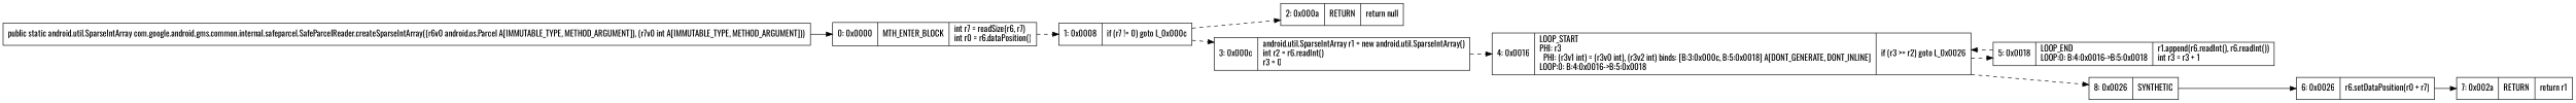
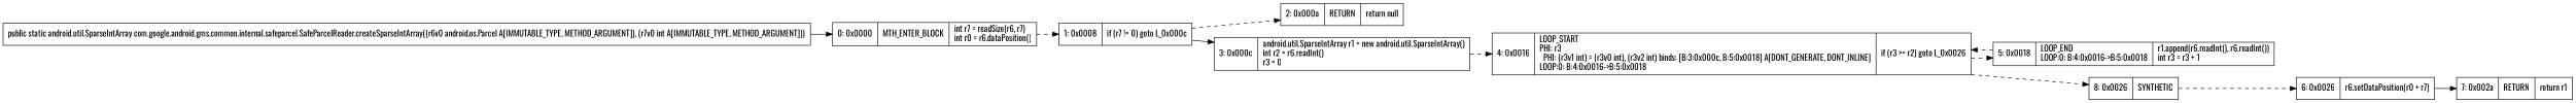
  digraph {
    fontname=Oswald
    rankdir=LR
    node [fontname=Oswald shape=record]
    edge [fontname=Oswald style=dashed]
    n1 [label="{0\:\ 0x0000|MTH_ENTER_BLOCK\l|int r7 = readSize(r6, r7)\lint r0 = r6.dataPosition()\l}"]
    n2 [label="{1\:\ 0x0008|if (r7 != 0) goto L_0x000c\l}"]
    n3 [label="{2\:\ 0x000a|RETURN\l|return null\l}"]
    n4 [label="{3\:\ 0x000c|android.util.SparseIntArray r1 = new android.util.SparseIntArray()\lint r2 = r6.readInt()\lr3 = 0\l}"]
    n5 [label="{4\:\ 0x0016|LOOP_START\lPHI: r3 \l  PHI: (r3v1 int) = (r3v0 int), (r3v2 int) binds: [B:3:0x000c, B:5:0x0018] A[DONT_GENERATE, DONT_INLINE]\lLOOP:0: B:4:0x0016\-\>B:5:0x0018\l|if (r3 \>= r2) goto L_0x0026\l}"]
    n6 [label="{5\:\ 0x0018|LOOP_END\lLOOP:0: B:4:0x0016\-\>B:5:0x0018\l|r1.append(r6.readInt(), r6.readInt())\lint r3 = r3 + 1\l}"]
    n7 [label="{8\:\ 0x0026|SYNTHETIC\l}"]
    n8 [label="{6\:\ 0x0026|r6.setDataPosition(r0 + r7)\l}"]
    n9 [label="{7\:\ 0x002a|RETURN\l|return r1\l}"]
    n10 [label="{public static android.util.SparseIntArray com.google.android.gms.common.internal.safeparcel.SafeParcelReader.createSparseIntArray((r6v0 android.os.Parcel A[IMMUTABLE_TYPE, METHOD_ARGUMENT]), (r7v0 int A[IMMUTABLE_TYPE, METHOD_ARGUMENT])) }"]
    n1 -> n2
    n2 -> n3
-   n2 -> n4
+   n2 -> n4 [style=""]
    n4 -> n5
    n5 -> n6
    n5 -> n7
    n6 -> n5
-   n7 -> n8 [style=""]
+   n7 -> n8
    n8 -> n9 [style=""]
    n10 -> n1 [style=""]
  }
